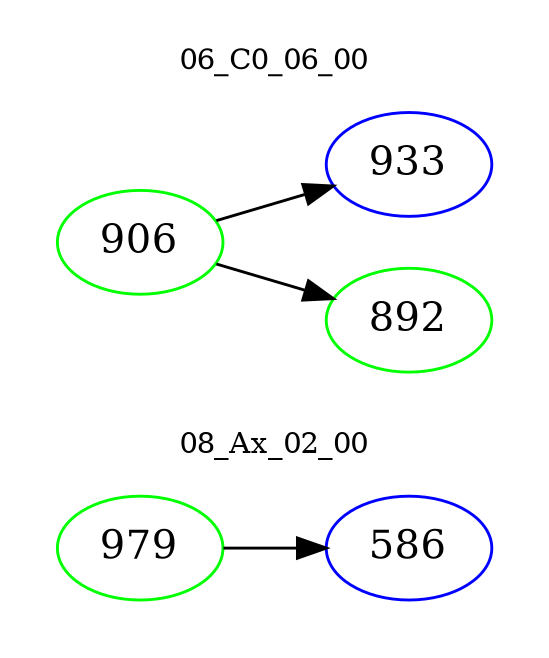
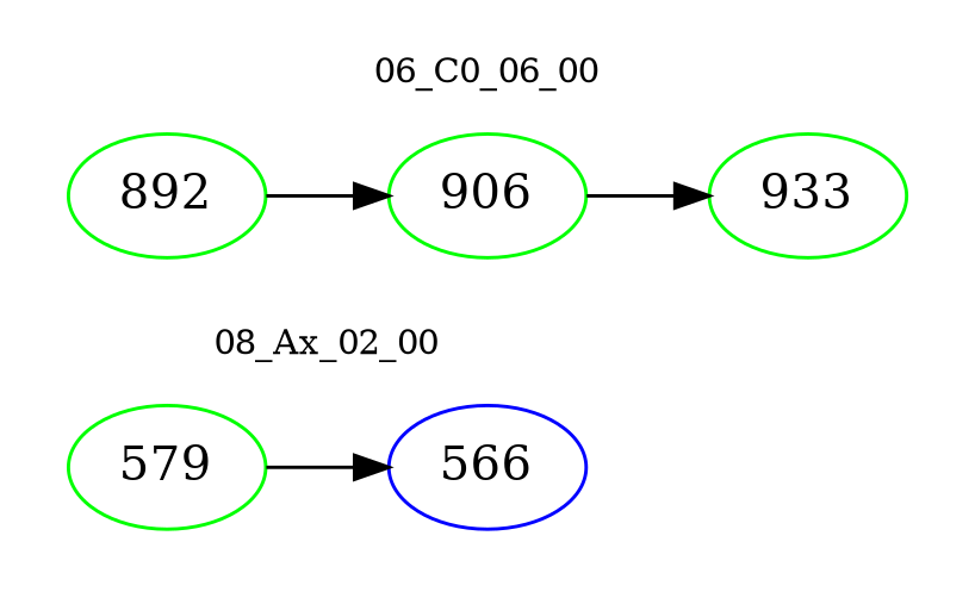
  digraph {
    rankdir=LR
    node [color=green]
    edge [color=black]
-   n1 [label=979]
-   n2 [color=blue label=586]
+   n1 [label=579]
+   n2 [color=blue label=566]
    n3 [label=906]
    n4 [label=892]
-   n5 [color=blue label=933]
+   n5 [label=933]
    subgraph cluster_1 {
      color=white
      fontsize=10
      label="08_Ax_02_00"
      n1
      n2
    }
    subgraph cluster_2 {
      color=white
      fontsize=10
      label="06_C0_06_00"
      n3
      n4
      n5
    }
    n1 -> n2
-   n3 -> n4
+   n4 -> n3
    n3 -> n5
  }
